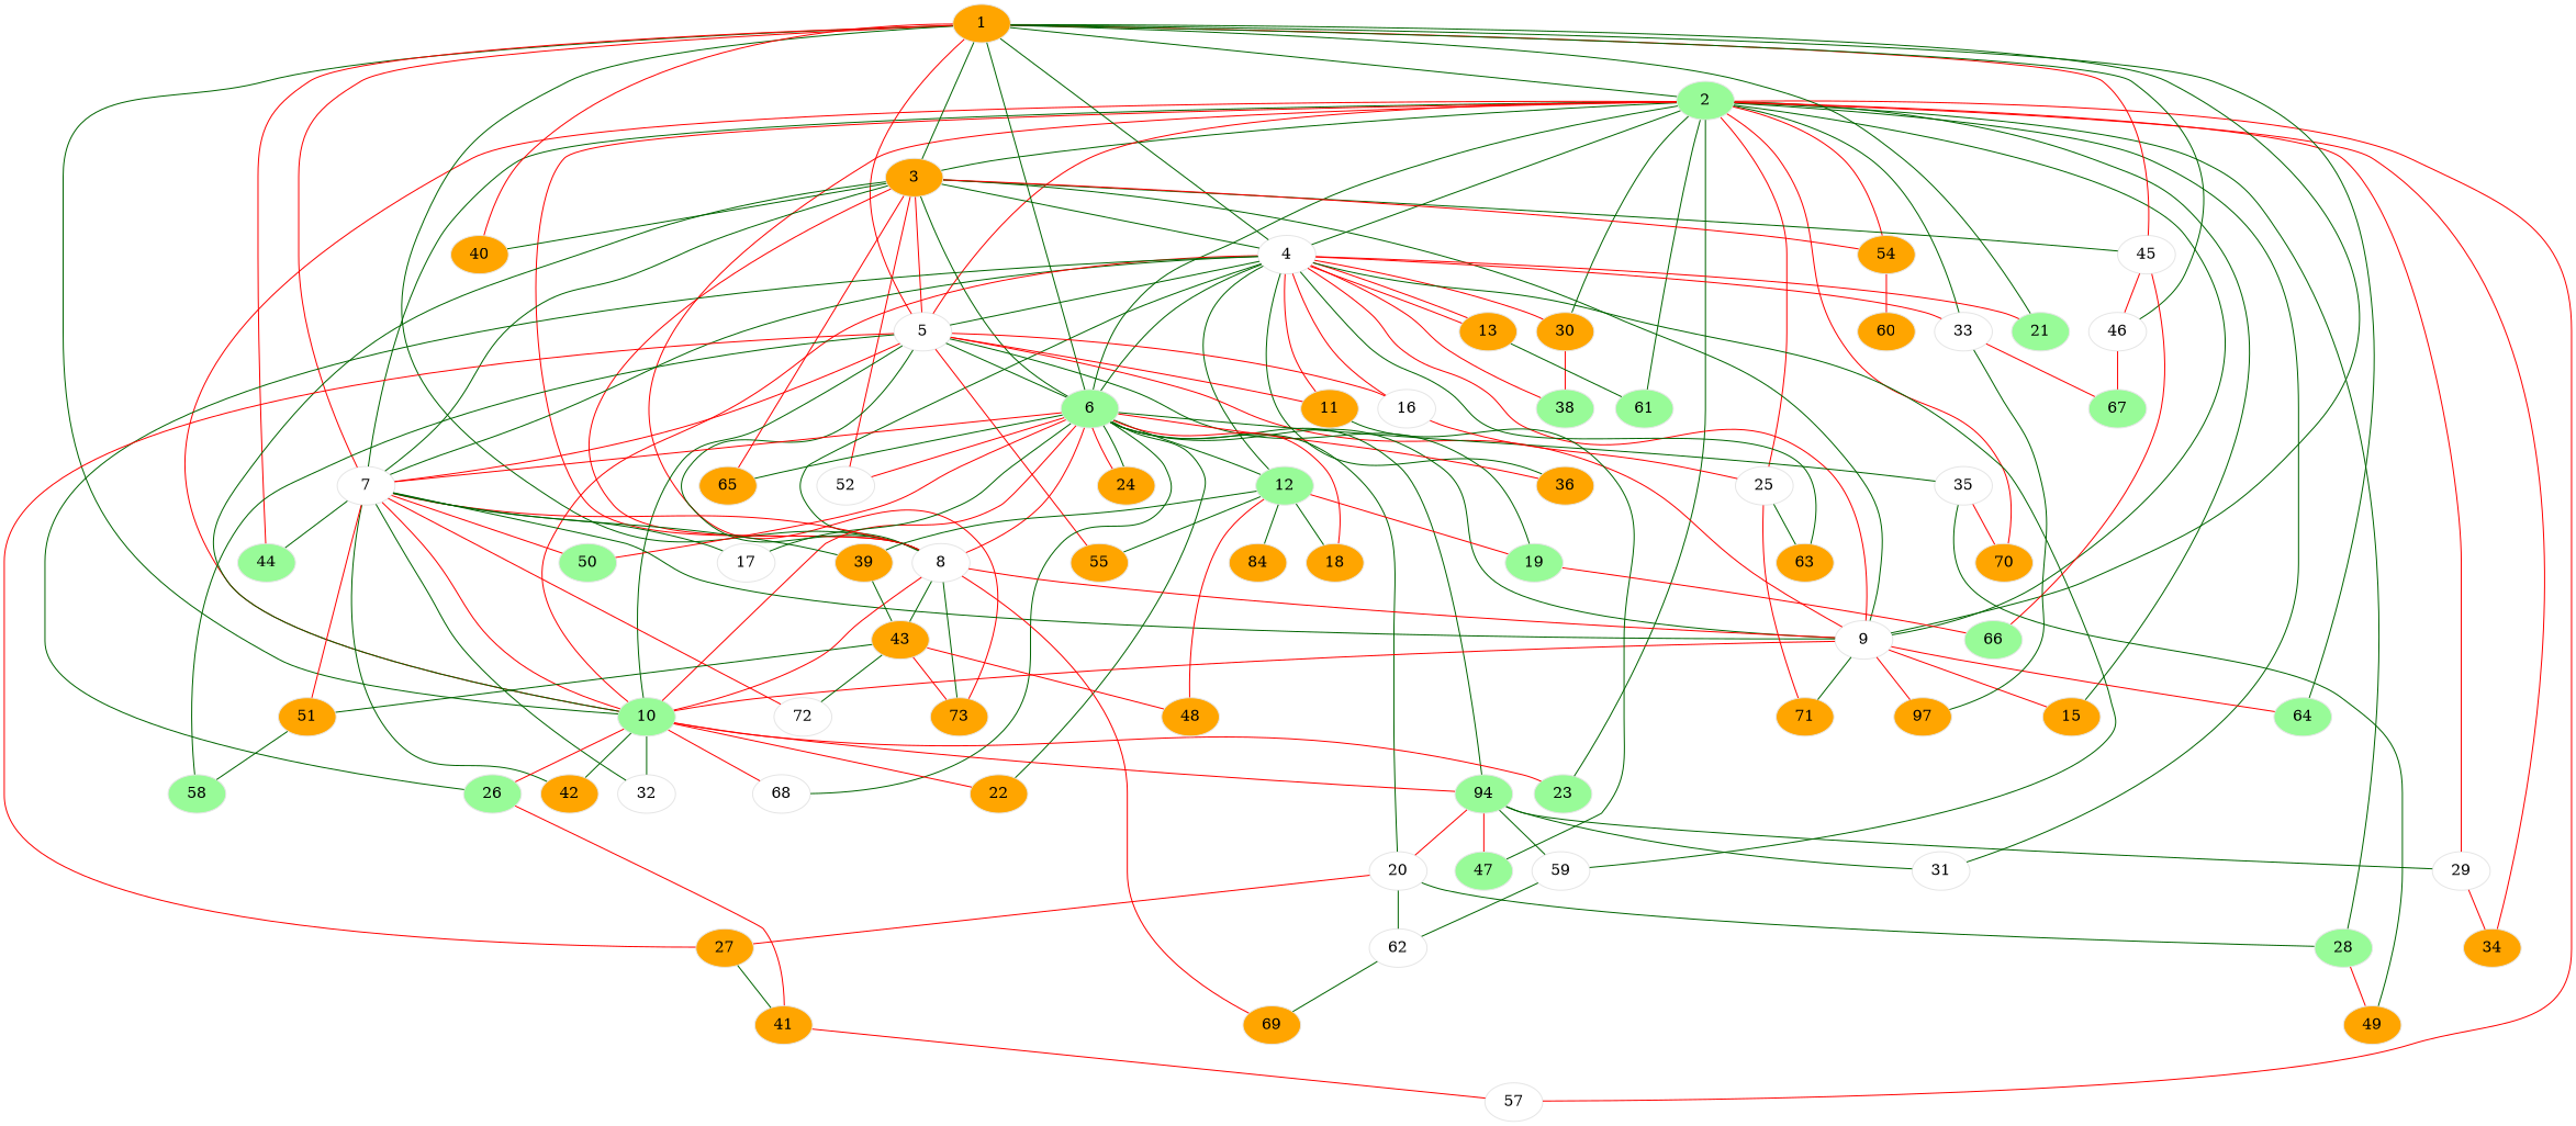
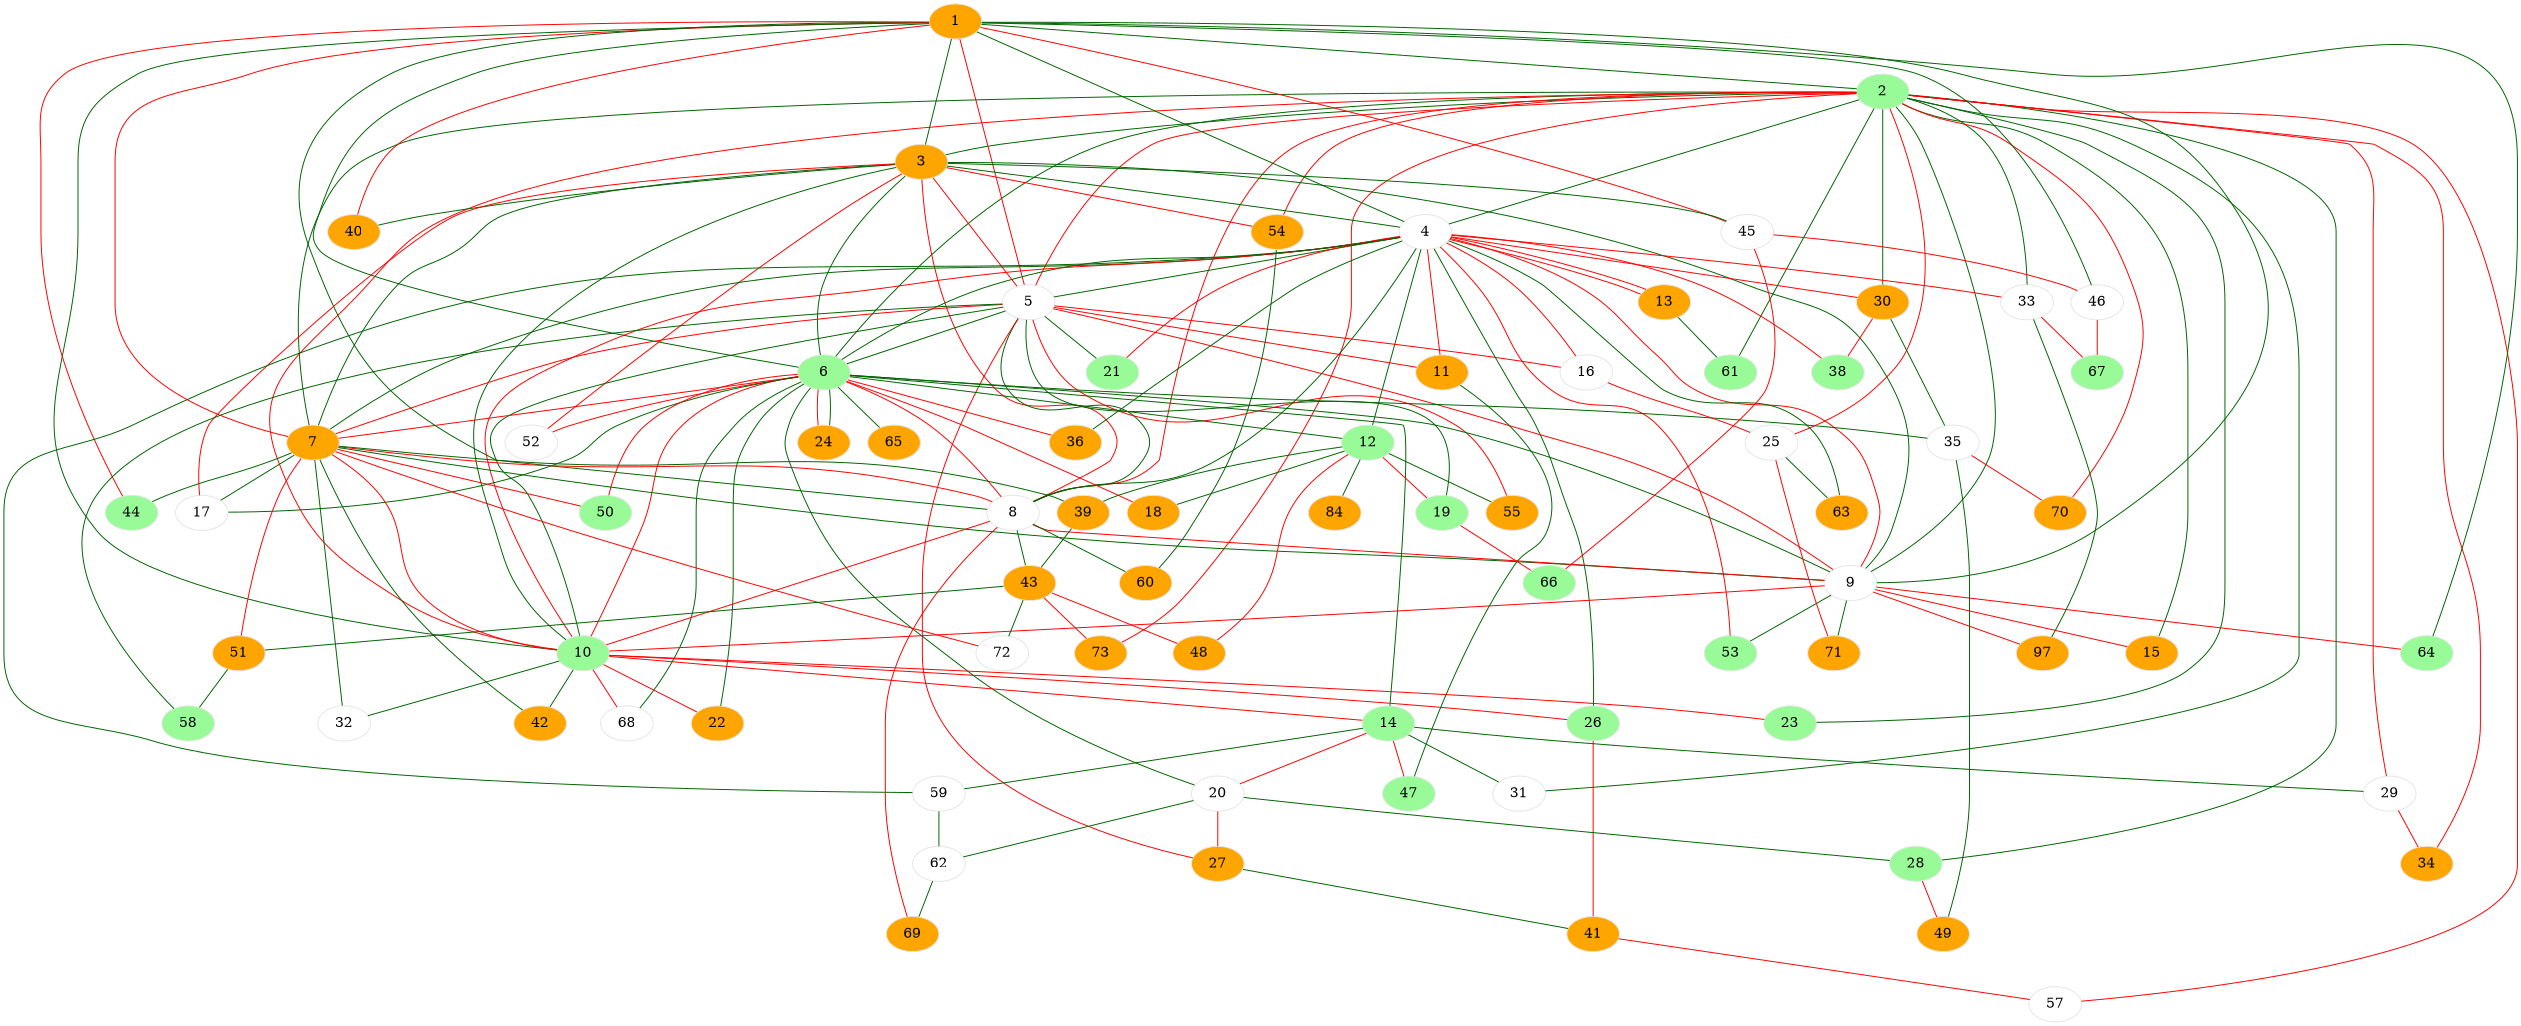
  graph {
    node [color=gray90 fillcolor=orange style=filled]
    edge [color=darkgreen]
    2 [fillcolor=palegreen]
    1
    3
    4 [fillcolor=white]
    5 [fillcolor=white]
    6 [fillcolor=palegreen]
-   7 [fillcolor=white]
+   7
    8 [fillcolor=white]
    9 [fillcolor=white]
    10 [fillcolor=palegreen]
    21 [fillcolor=palegreen]
    40
    44 [fillcolor=palegreen]
    45 [fillcolor=white]
    46 [fillcolor=white]
    64 [fillcolor=palegreen]
    15
    23 [fillcolor=palegreen]
    25 [fillcolor=white]
    28 [fillcolor=palegreen]
    29 [fillcolor=white]
    30
    31 [fillcolor=white]
    33 [fillcolor=white]
    34
    54
    57 [fillcolor=white]
    61 [fillcolor=palegreen]
    70
    73
    52 [fillcolor=white]
    65
    11
    12 [fillcolor=palegreen]
    13
    16 [fillcolor=white]
    26 [fillcolor=palegreen]
    36
    38 [fillcolor=palegreen]
+   53 [fillcolor=palegreen]
    59 [fillcolor=white]
    63
    19 [fillcolor=palegreen]
    27
    55
    58 [fillcolor=palegreen]
-   14 [fillcolor=palegreen label=94]
+   14 [fillcolor=palegreen]
    17 [fillcolor=white]
    18
    20 [fillcolor=white]
    22
    24
    35 [fillcolor=white]
    50 [fillcolor=palegreen]
    68 [fillcolor=white]
    32 [fillcolor=white]
    39
    42
    51
    72 [fillcolor=white]
    43
    60
    69
    n64 [label=97]
    71
    66 [fillcolor=palegreen]
    67 [fillcolor=palegreen]
    49
    47 [fillcolor=palegreen]
    48
    n71 [label=84]
    41
    62 [fillcolor=white]
    2 -- 3
    2 -- 4
    2 -- 5 [color=red]
    2 -- 6
    2 -- 7
    2 -- 8 [color=red]
    2 -- 9
    2 -- 10 [color=red]
    2 -- 15
    2 -- 23
    2 -- 25 [color=red]
    2 -- 28
    2 -- 29 [color=red]
    2 -- 30
    2 -- 31
    2 -- 33
    2 -- 34 [color=red]
    2 -- 54 [color=red]
    2 -- 57 [color=red]
    2 -- 61
    2 -- 70 [color=red]
    2 -- 73 [color=red]
    1 -- 2
    1 -- 3
    1 -- 4
    1 -- 5 [color=red]
    1 -- 6
    1 -- 7 [color=red]
    1 -- 8
    1 -- 9
    1 -- 10
-   1 -- 21
+   5 -- 21
    1 -- 40 [color=red]
    1 -- 44 [color=red]
    1 -- 45 [color=red]
    1 -- 46
    1 -- 64
    3 -- 4
    3 -- 5 [color=red]
    3 -- 6
    3 -- 7
    3 -- 8 [color=red]
    3 -- 9
    3 -- 10
    3 -- 40
    3 -- 45
    3 -- 54 [color=red]
    3 -- 52 [color=red]
-   3 -- 65 [color=red]
+   3 -- 17 [color=red]
    4 -- 5
    4 -- 6
    4 -- 7
    4 -- 8
    4 -- 9 [color=red]
    4 -- 10 [color=red]
    4 -- 21 [color=red]
    4 -- 30 [color=red]
    4 -- 33 [color=red]
    4 -- 11 [color=red]
    4 -- 12
    4 -- 13 [color=red]
    4 -- 13 [color=red]
    4 -- 16 [color=red]
    4 -- 26
    4 -- 36
    4 -- 38 [color=red]
+   4 -- 53 [color=red]
    4 -- 59
    4 -- 63
    5 -- 6
    5 -- 7 [color=red]
    5 -- 8
    5 -- 9 [color=red]
    5 -- 10
    5 -- 11 [color=red]
    5 -- 16 [color=red]
    5 -- 19
    5 -- 27 [color=red]
    5 -- 55 [color=red]
    5 -- 58
    6 -- 7 [color=red]
    6 -- 8 [color=red]
    6 -- 9
    6 -- 10 [color=red]
    6 -- 52 [color=red]
    6 -- 65
    6 -- 12
    6 -- 36 [color=red]
    6 -- 14
    6 -- 17
    6 -- 18 [color=red]
    6 -- 20
    6 -- 22
    6 -- 24 [color=red]
    6 -- 24
    6 -- 35
    6 -- 50 [color=red]
    6 -- 68
    7 -- 8 [color=red]
    7 -- 9
    7 -- 10 [color=red]
    7 -- 44
    7 -- 17
    7 -- 50 [color=red]
    7 -- 32
    7 -- 39
    7 -- 42
    7 -- 51 [color=red]
    7 -- 72 [color=red]
    8 -- 9 [color=red]
    8 -- 10 [color=red]
    8 -- 43
-   8 -- 73
+   8 -- 60
    8 -- 69 [color=red]
    9 -- 10 [color=red]
    9 -- 64 [color=red]
    9 -- 15 [color=red]
+   9 -- 53
    9 -- n64 [color=red]
    9 -- 71
    10 -- 23 [color=red]
    10 -- 26 [color=red]
    10 -- 14 [color=red]
    10 -- 22 [color=red]
    10 -- 68 [color=red]
    10 -- 32
    10 -- 42
    45 -- 46 [color=red]
    45 -- 66 [color=red]
    46 -- 67 [color=red]
    25 -- 63
    25 -- 71 [color=red]
    28 -- 49 [color=red]
    29 -- 34 [color=red]
    30 -- 38 [color=red]
+   30 -- 35
    33 -- n64
    33 -- 67 [color=red]
-   54 -- 60 [color=red]
+   54 -- 60
    11 -- 47
    12 -- 19 [color=red]
    12 -- 55
    12 -- 18
    12 -- 39
    12 -- 48 [color=red]
    12 -- n71
    13 -- 61
    16 -- 25 [color=red]
    26 -- 41 [color=red]
    59 -- 62
    19 -- 66 [color=red]
    27 -- 41
    14 -- 29
    14 -- 31
    14 -- 59
    14 -- 20 [color=red]
    14 -- 47 [color=red]
    20 -- 28
    20 -- 27 [color=red]
    20 -- 62
    35 -- 70 [color=red]
    35 -- 49
    39 -- 43
    51 -- 58
    43 -- 73 [color=red]
    43 -- 51
    43 -- 72
    43 -- 48 [color=red]
    41 -- 57 [color=red]
    62 -- 69
  }
